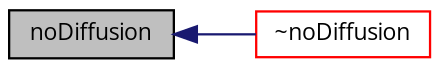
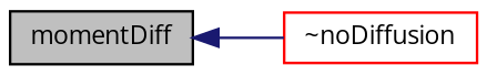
  digraph {
    rankdir=LR
    fontname="Open Sans"
    node [fontname="Open Sans" fontsize=10 shape=record]
-   n1 [color=black fillcolor=grey75 fontcolor=black height=0.2 label=noDiffusion style=filled width=0.4]
+   n1 [color=black fillcolor=grey75 fontcolor=black height=0.2 label=momentDiff style=filled width=0.4]
    n2 [color=red height=0.2 label="~noDiffusion" width=0.4]
    n1 -> n2 [color=midnightblue dir=back fontname="Open Sans" fontsize=10 labelfontname=Helvetica labelfontsize=10 style=solid]
  }
